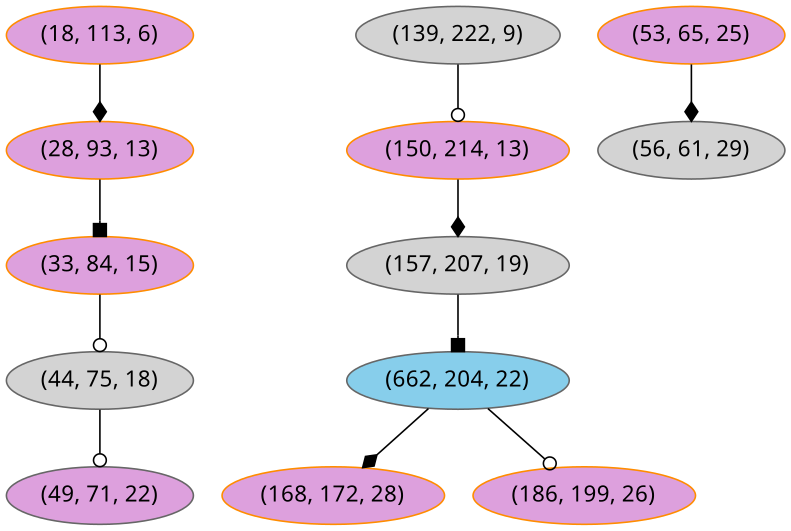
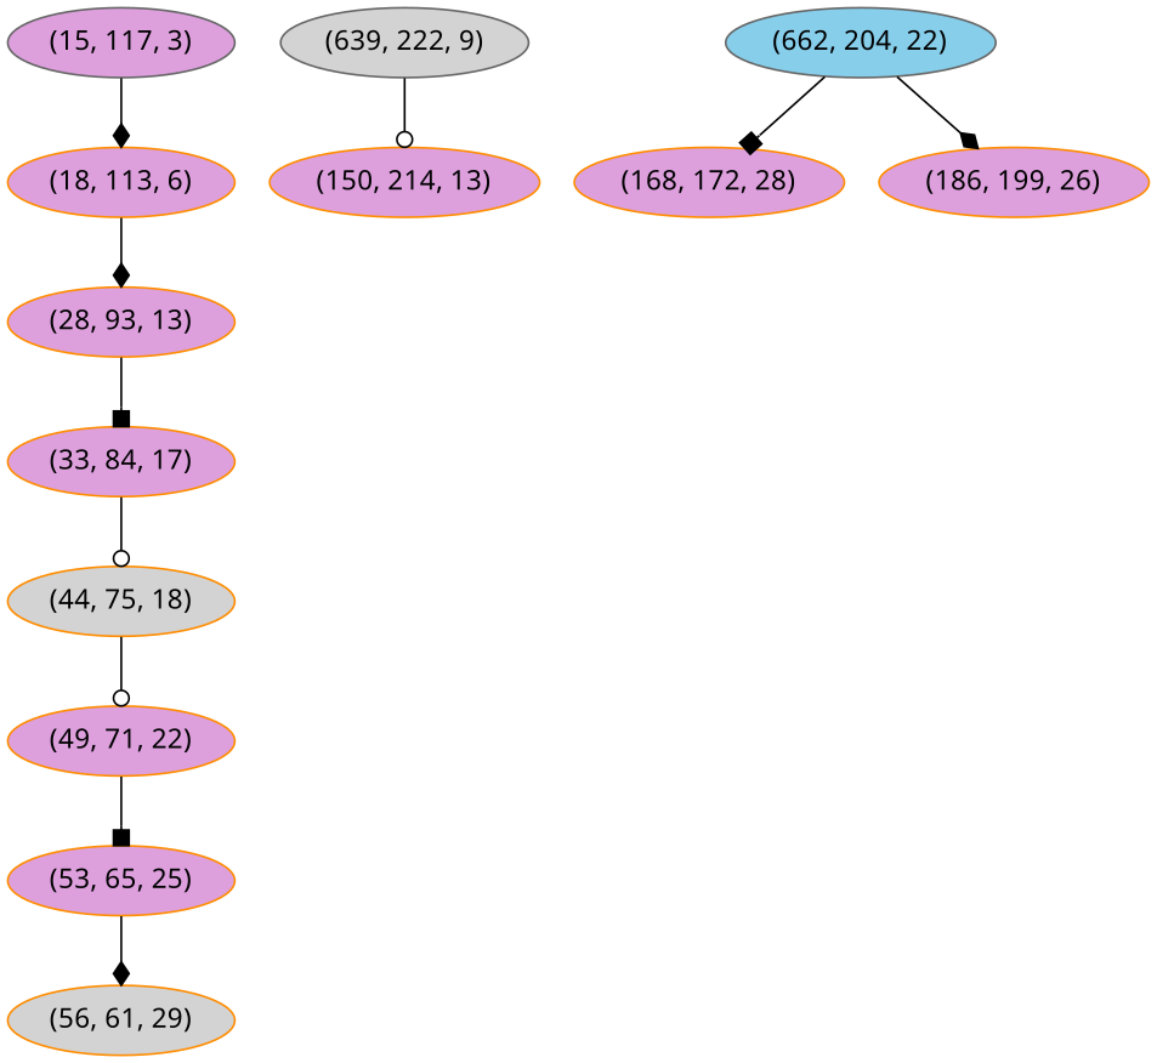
  digraph {
    fontname="Noto Sans"
    node [color=darkorange fillcolor=plum fontname="Noto Sans" style=filled]
    edge [arrowhead=diamond fontname="Noto Sans"]
+   "(15, 117, 3)" [color=gray40]
    "(18, 113, 6)"
-   "(139, 222, 9)" [color=gray40 fillcolor=lightgrey]
+   "(139, 222, 9)" [color=gray40 fillcolor=lightgrey label="(639, 222, 9)"]
    "(150, 214, 13)"
    "(28, 93, 13)"
-   "(33, 84, 17)" [label="(33, 84, 15)"]
-   "(44, 75, 18)" [color=gray40 fillcolor=lightgrey]
-   "(49, 71, 22)" [color=gray40]
+   "(33, 84, 17)"
+   "(44, 75, 18)" [fillcolor=lightgrey]
+   "(49, 71, 22)"
    n9 [label="(53, 65, 25)"]
-   "(56, 61, 29)" [color=gray40 fillcolor=lightgrey]
-   "(157, 207, 19)" [color=gray40 fillcolor=lightgrey]
+   "(56, 61, 29)" [fillcolor=lightgrey]
    n12 [color=gray40 fillcolor=skyblue label="(662, 204, 22)"]
    "(168, 172, 28)"
    "(186, 199, 26)"
+   "(15, 117, 3)" -> "(18, 113, 6)"
    "(18, 113, 6)" -> "(28, 93, 13)"
    "(139, 222, 9)" -> "(150, 214, 13)" [arrowhead=odot]
-   "(150, 214, 13)" -> "(157, 207, 19)"
    "(28, 93, 13)" -> "(33, 84, 17)" [arrowhead=box]
    "(33, 84, 17)" -> "(44, 75, 18)" [arrowhead=odot]
    "(44, 75, 18)" -> "(49, 71, 22)" [arrowhead=odot]
+   "(49, 71, 22)" -> n9 [arrowhead=box]
    n9 -> "(56, 61, 29)"
-   "(157, 207, 19)" -> n12 [arrowhead=box]
-   n12 -> "(168, 172, 28)"
-   n12 -> "(186, 199, 26)" [arrowhead=odot]
+   n12 -> "(168, 172, 28)" [arrowhead=box]
+   n12 -> "(186, 199, 26)"
  }
